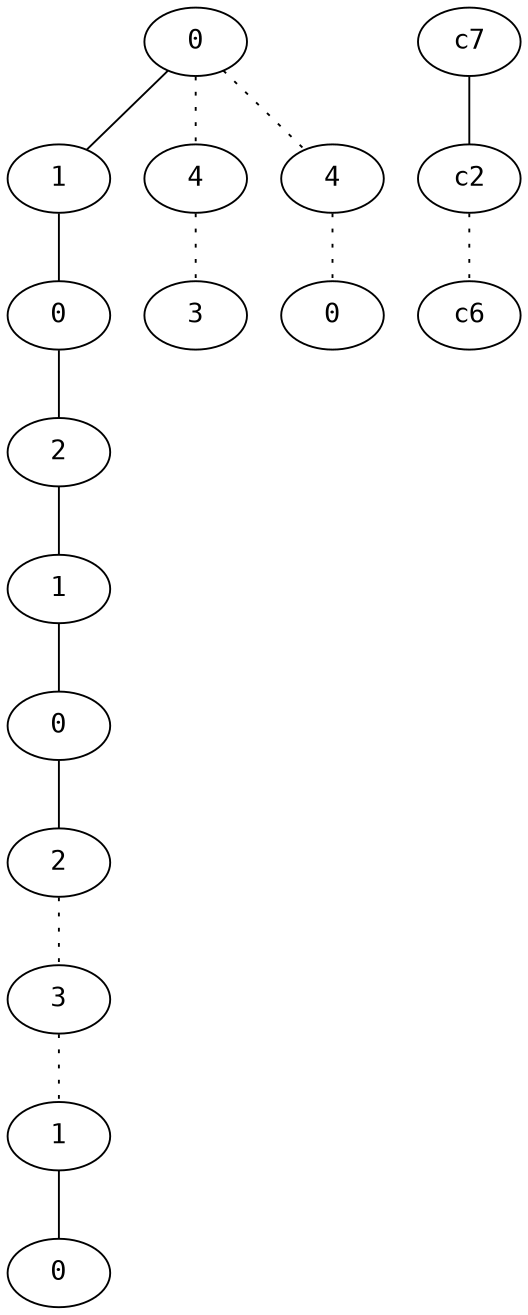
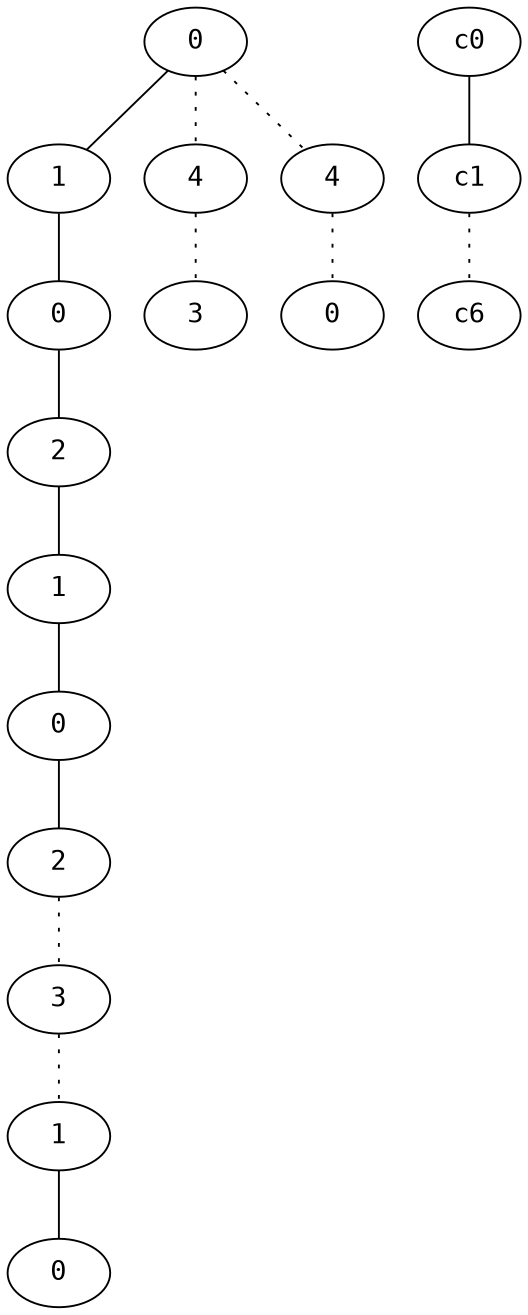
  graph {
    fontname="DejaVu Sans Mono"
    node [fontname="DejaVu Sans Mono"]
    edge [fontname="DejaVu Sans Mono"]
    n1 [label=0]
    n2 [label=1]
    n3 [label=4]
    n4 [label=4]
    n5 [label=0]
    n6 [label=3]
    n7 [label=0]
    n8 [label=2]
    n9 [label=1]
    n10 [label=0]
    n11 [label=2]
    n12 [label=3]
    n13 [label=1]
    n14 [label=0]
-   c0 [label=c7]
-   c1 [label=c2]
+   c0
+   c1
    n17 [label=c6]
    n1 -- n2
    n1 -- n3 [style=dotted]
    n1 -- n4 [style=dotted]
    n2 -- n5
    n3 -- n6 [style=dotted]
    n4 -- n7 [style=dotted]
    n5 -- n8
    n8 -- n9
    n9 -- n10
    n10 -- n11
    n11 -- n12 [style=dotted]
    n12 -- n13 [style=dotted]
    n13 -- n14
    c0 -- c1
    c1 -- n17 [style=dotted]
  }
